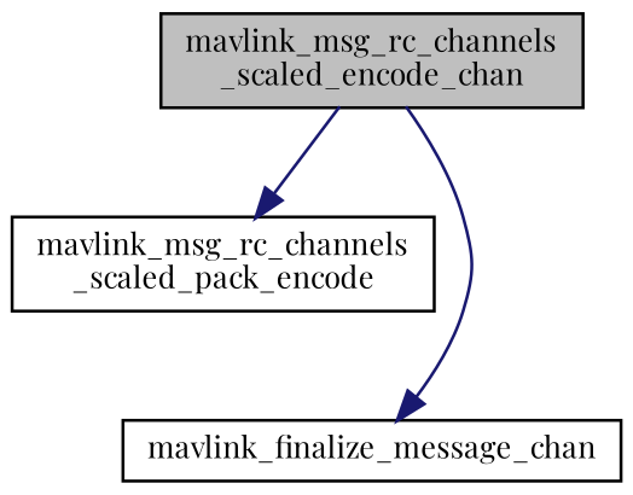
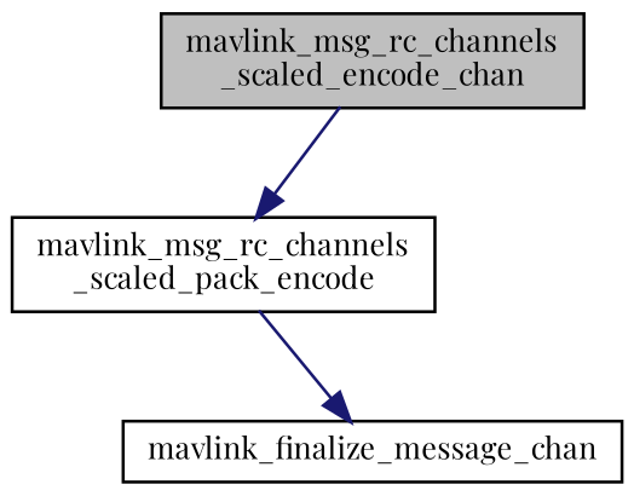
  digraph {
    fontname="Playfair Display"
    rankdir=TB
    node [color=black fillcolor=white fontname="Playfair Display" fontsize=10 shape=record style=filled]
    edge [color=midnightblue fontname="Playfair Display" fontsize=10 labelfontname=Helvetica labelfontsize=10 style=solid]
    n1 [fillcolor=grey75 fontcolor=black height=0.2 label="mavlink_msg_rc_channels\l_scaled_encode_chan" width=0.4]
    n2 [height=0.2 label="mavlink_msg_rc_channels\l_scaled_pack_encode" width=0.4]
    n3 [height=0.2 label=mavlink_finalize_message_chan width=0.4]
    n1 -> n2
-   n1 -> n3
+   n2 -> n3
  }
